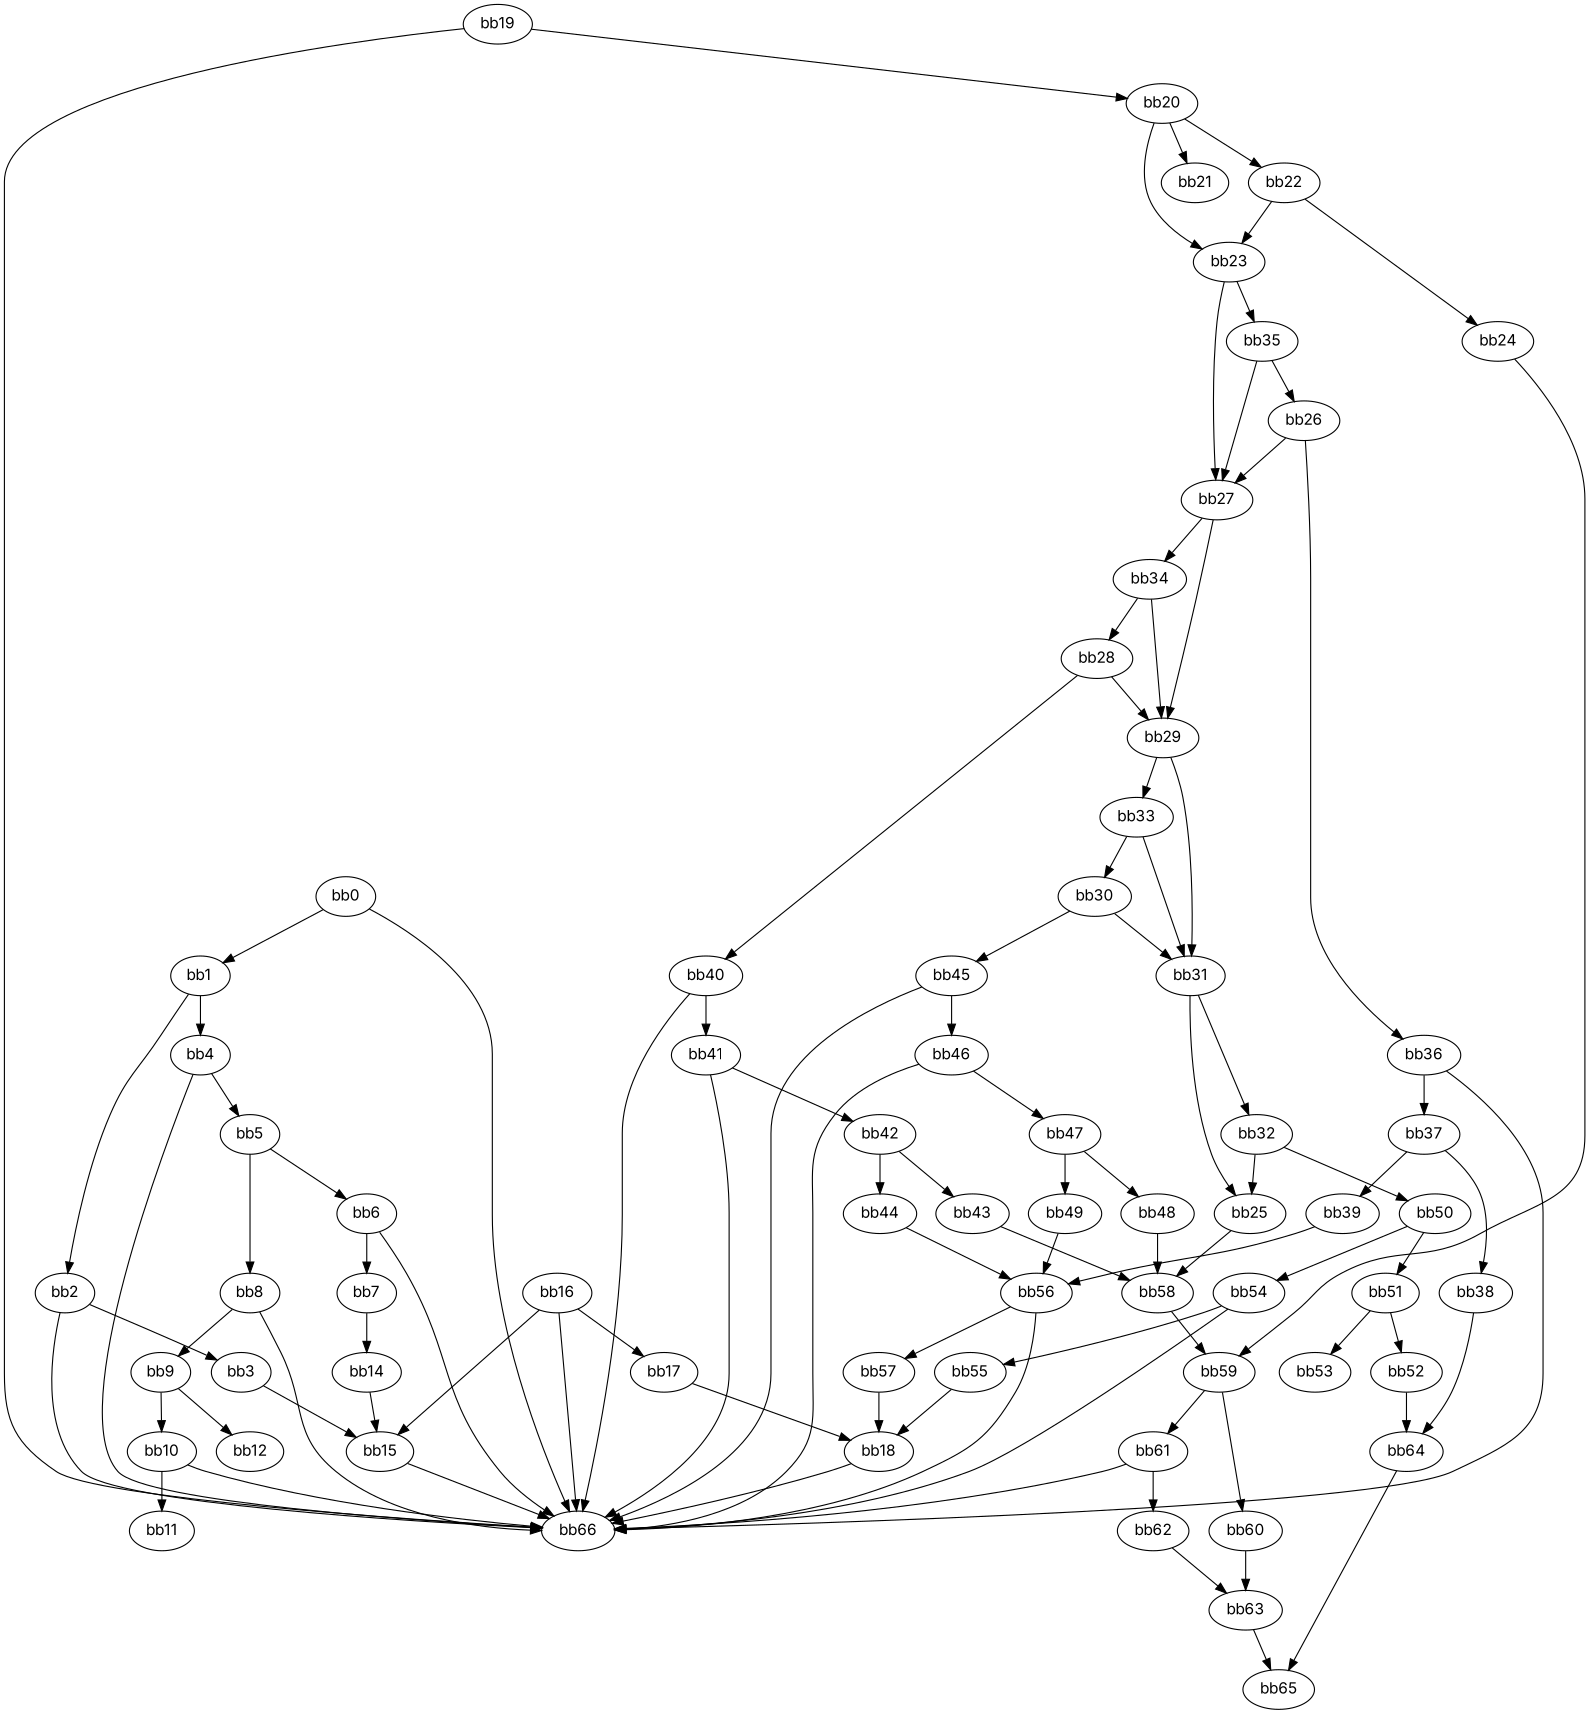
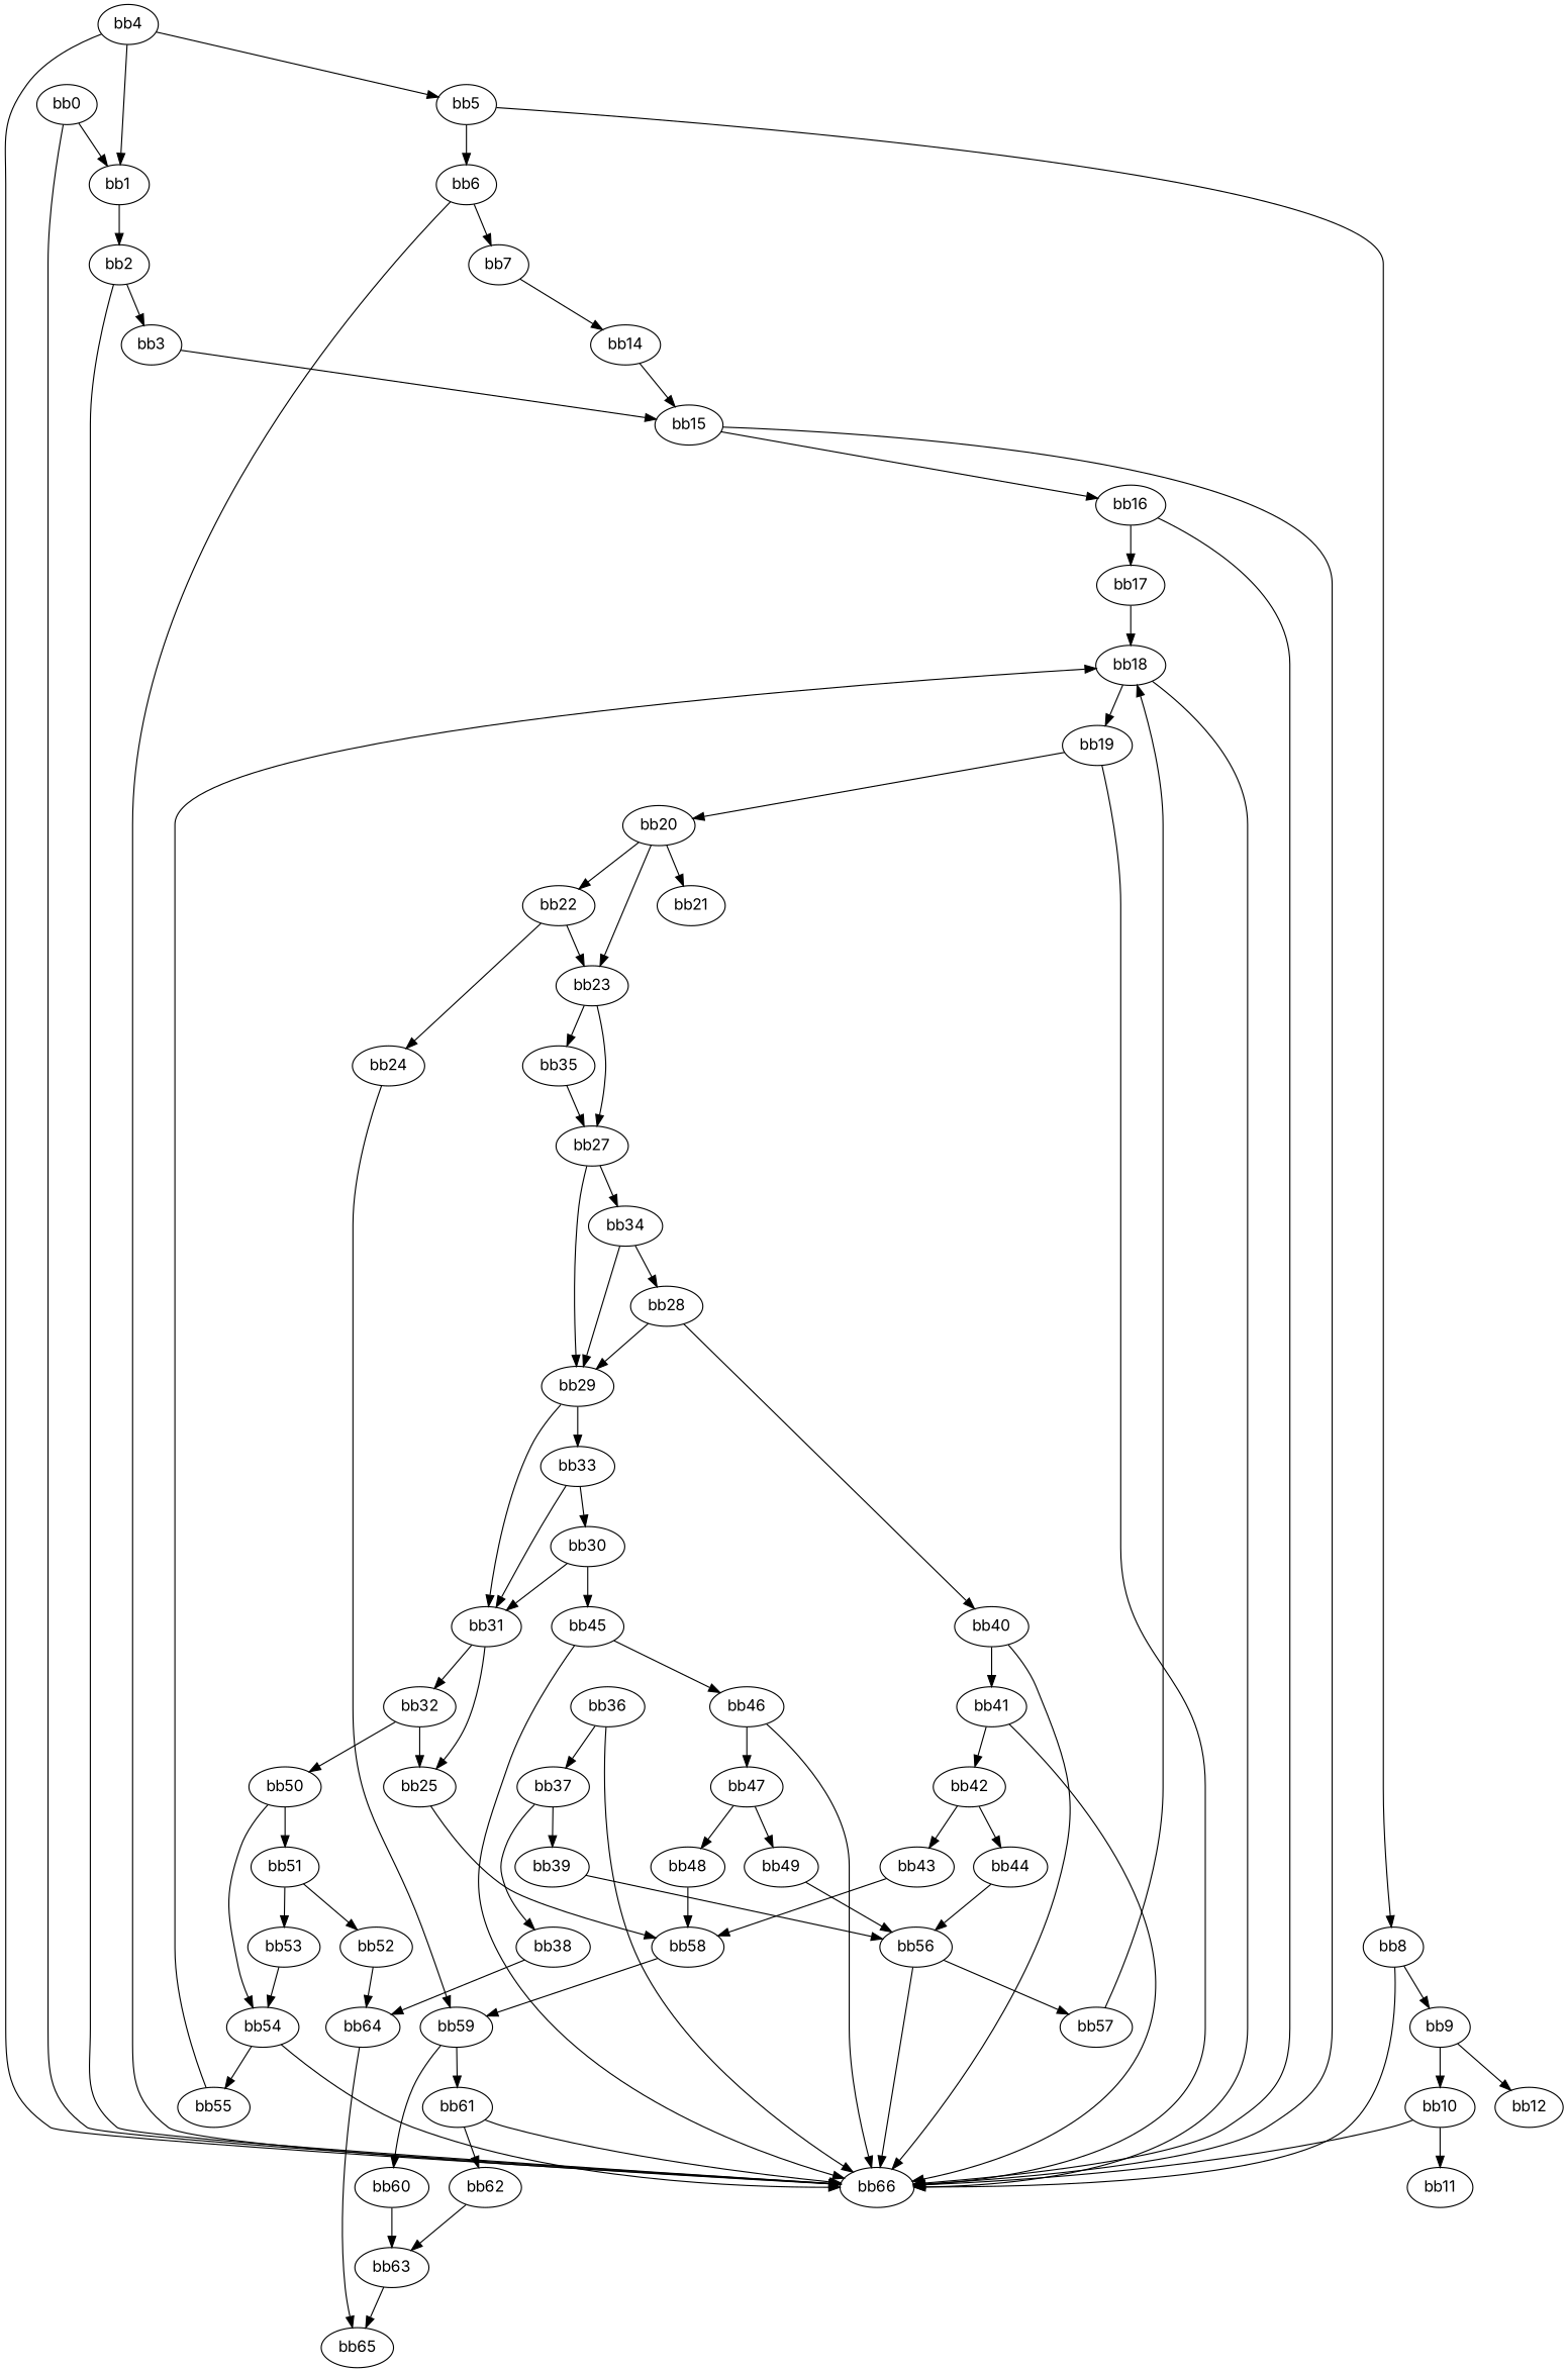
  digraph {
    fontname=Inter
    node [fontname=Inter]
    edge [fontname=Inter]
    n1 [label="bb0\l"]
    n2 [label="bb1\l"]
    n3 [label="bb66\l"]
    n4 [label="bb2\l"]
    n5 [label="bb4\l"]
    n6 [label="bb3\l"]
    n7 [label="bb5\l"]
    n8 [label="bb15\l"]
    n9 [label="bb16\l"]
    n10 [label="bb6\l"]
    n11 [label="bb8\l"]
    n12 [label="bb7\l"]
    n13 [label="bb9\l"]
    n14 [label="bb14\l"]
    n15 [label="bb10\l"]
    n16 [label="bb12\l"]
    n17 [label="bb11\l"]
    n18 [label="bb17\l"]
    n19 [label="bb18\l"]
    n20 [label="bb19\l"]
    n21 [label="bb20\l"]
    n22 [label="bb21\l"]
    n23 [label="bb22\l"]
    n24 [label="bb23\l"]
    n25 [label="bb24\l"]
    n26 [label="bb27\l"]
    n27 [label="bb35\l"]
    n28 [label="bb59\l"]
    n29 [label="bb29\l"]
    n30 [label="bb34\l"]
-   n31 [label="bb26\l"]
    n32 [label="bb60\l"]
    n33 [label="bb61\l"]
    n34 [label="bb25\l"]
    n35 [label="bb58\l"]
    n36 [label="bb36\l"]
    n37 [label="bb37\l"]
    n38 [label="bb31\l"]
    n39 [label="bb33\l"]
    n40 [label="bb28\l"]
    n41 [label="bb40\l"]
    n42 [label="bb41\l"]
    n43 [label="bb32\l"]
    n44 [label="bb30\l"]
    n45 [label="bb45\l"]
    n46 [label="bb46\l"]
    n47 [label="bb50\l"]
    n48 [label="bb51\l"]
    n49 [label="bb54\l"]
    n50 [label="bb38\l"]
    n51 [label="bb39\l"]
    n52 [label="bb64\l"]
    n53 [label="bb56\l"]
    n54 [label="bb65\l"]
    n55 [label="bb57\l"]
    n56 [label="bb42\l"]
    n57 [label="bb43\l"]
    n58 [label="bb44\l"]
    n59 [label="bb47\l"]
    n60 [label="bb48\l"]
    n61 [label="bb49\l"]
    n62 [label="bb52\l"]
    n63 [label="bb53\l"]
    n64 [label="bb55\l"]
    n65 [label="bb63\l"]
    n66 [label="bb62\l"]
    n1 -> n2
    n1 -> n3
    n2 -> n4
-   n2 -> n5
+   n5 -> n2
    n4 -> n3
    n4 -> n6
    n5 -> n3
    n5 -> n7
    n6 -> n8
    n7 -> n10
    n7 -> n11
    n8 -> n3
-   n9 -> n8
+   n8 -> n9
    n9 -> n3
    n9 -> n18
    n10 -> n3
    n10 -> n12
    n11 -> n3
    n11 -> n13
    n12 -> n14
    n13 -> n15
    n13 -> n16
    n14 -> n8
    n15 -> n3
    n15 -> n17
    n18 -> n19
    n19 -> n3
+   n19 -> n20
    n20 -> n3
    n20 -> n21
    n21 -> n22
    n21 -> n23
    n21 -> n24
    n23 -> n24
    n23 -> n25
    n24 -> n26
    n24 -> n27
    n25 -> n28
    n26 -> n29
    n26 -> n30
    n27 -> n26
-   n27 -> n31
    n28 -> n32
    n28 -> n33
    n29 -> n38
    n29 -> n39
    n30 -> n29
    n30 -> n40
-   n31 -> n26
-   n31 -> n36
    n32 -> n65
    n33 -> n3
    n33 -> n66
    n34 -> n35
    n35 -> n28
    n36 -> n3
    n36 -> n37
    n37 -> n50
    n37 -> n51
    n38 -> n34
    n38 -> n43
    n39 -> n38
    n39 -> n44
    n40 -> n29
    n40 -> n41
    n41 -> n3
    n41 -> n42
    n42 -> n3
    n42 -> n56
    n43 -> n34
    n43 -> n47
    n44 -> n38
    n44 -> n45
    n45 -> n3
    n45 -> n46
    n46 -> n3
    n46 -> n59
    n47 -> n48
    n47 -> n49
    n48 -> n62
    n48 -> n63
    n49 -> n3
    n49 -> n64
    n50 -> n52
    n51 -> n53
    n52 -> n54
    n53 -> n3
    n53 -> n55
    n55 -> n19
    n56 -> n57
    n56 -> n58
    n57 -> n35
    n58 -> n53
    n59 -> n60
    n59 -> n61
    n60 -> n35
    n61 -> n53
    n62 -> n52
+   n63 -> n49
    n64 -> n19
    n65 -> n54
    n66 -> n65
  }
